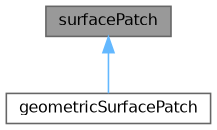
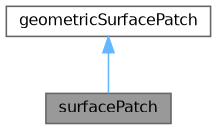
  digraph {
    node [color=gray40 fontname=Helvetica fontsize=10 shape=box style=filled]
    n1 [fillcolor=grey60 fontcolor=black height=0.2 label=surfacePatch width=0.4]
    n2 [fillcolor=white height=0.2 label=geometricSurfacePatch width=0.4]
-   n1 -> n2 [color=steelblue1 dir=back fontname=Helvetica fontsize=10 labelfontname=Helvetica labelfontsize=10 style=solid]
+   n2 -> n1 [color=steelblue1 dir=back fontname=Helvetica fontsize=10 labelfontname=Helvetica labelfontsize=10 style=solid]
  }
